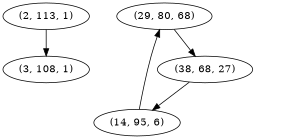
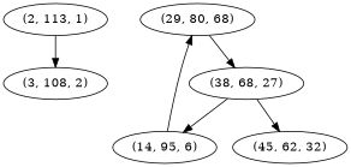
  digraph {
    "(2, 113, 1)"
-   "(3, 108, 2)" [label="(3, 108, 1)"]
+   "(3, 108, 2)"
    n3 [label="(29, 80, 68)"]
    "(14, 95, 6)"
    "(38, 68, 27)"
+   "(45, 62, 32)"
    "(2, 113, 1)" -> "(3, 108, 2)"
    n3 -> "(38, 68, 27)"
    "(14, 95, 6)" -> n3
    "(38, 68, 27)" -> "(14, 95, 6)"
+   "(38, 68, 27)" -> "(45, 62, 32)"
  }
